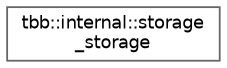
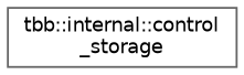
  digraph {
    rankdir=TB
-   n1 [color=grey40 fillcolor=white fontname=Helvetica fontsize=10 height=0.2 label="tbb::internal::storage\l_storage" shape=box style=filled width=0.4]
+   n1 [color=grey40 fillcolor=white fontname=Helvetica fontsize=10 height=0.2 label="tbb::internal::control\l_storage" shape=box style=filled width=0.4]
  }
